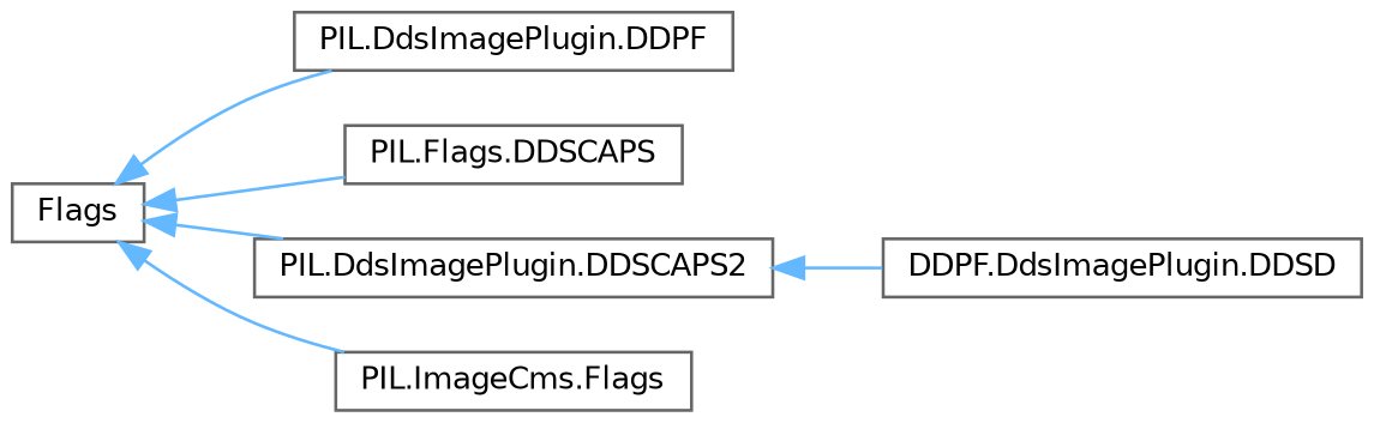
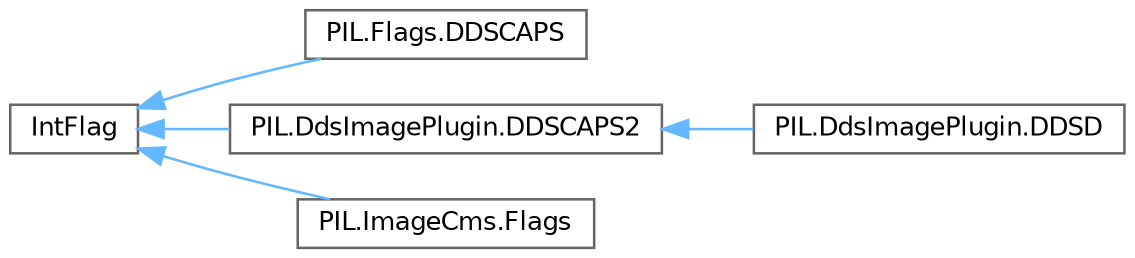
  digraph {
    rankdir=LR
    node [color=grey40 fillcolor=white fontname=Helvetica fontsize=10 shape=box style=filled]
    edge [color=steelblue1 dir=back fontname=Helvetica fontsize=10 labelfontname=Helvetica labelfontsize=10 style=solid]
-   n1 [height=0.2 label=Flags width=0.4]
-   n2 [height=0.2 label="PIL.DdsImagePlugin.DDPF" width=0.4]
+   n1 [height=0.2 label=IntFlag width=0.4]
    n3 [height=0.2 label="PIL.Flags.DDSCAPS" width=0.4]
    n4 [height=0.2 label="PIL.DdsImagePlugin.DDSCAPS2" width=0.4]
    n5 [height=0.2 label="PIL.ImageCms.Flags" width=0.4]
-   n6 [height=0.2 label="DDPF.DdsImagePlugin.DDSD" width=0.4]
-   n1 -> n2
+   n6 [height=0.2 label="PIL.DdsImagePlugin.DDSD" width=0.4]
    n1 -> n3
    n1 -> n4
    n1 -> n5
    n4 -> n6
  }
